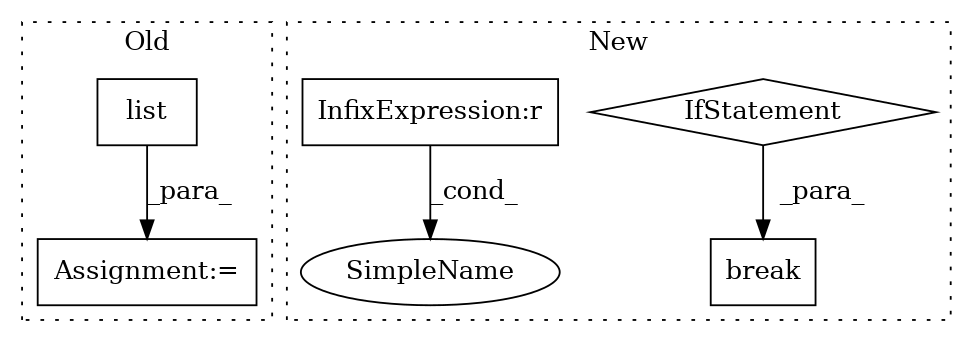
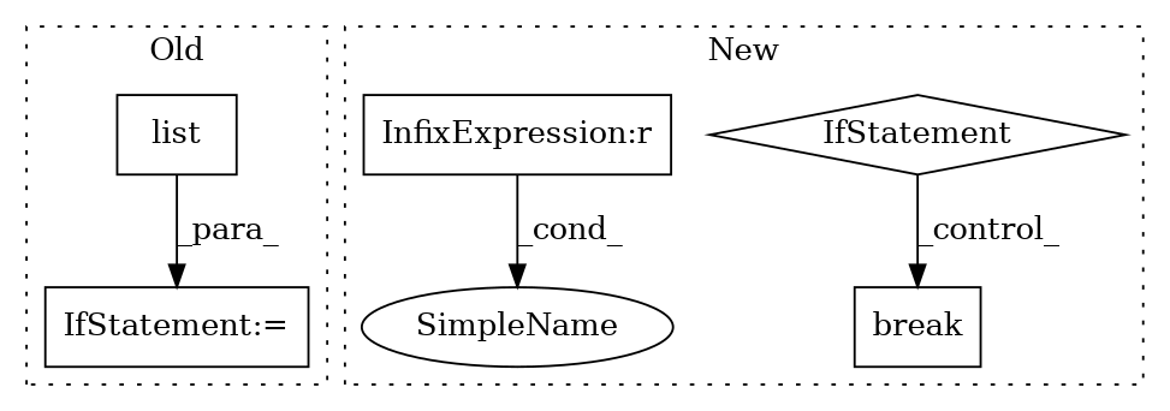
  digraph {
    node [shape=box]
    n1 [a=32 l="5,1" label=list s="2322,2355"]
-   n2 [a=7 l=1 label="Assignment:=" s=2321]
+   n2 [a=7 l=1 label="IfStatement:=" s=2321]
    n3 [a=10 l=6 label=break s=2777]
    n4 [a=25 l="4,2" label=IfStatement s="2745,2759" shape=diamond]
    n5 [a=42 label=SimpleName shape=ellipse]
    n6 [a=27 l=4 label="InfixExpression:r" s=2751]
    subgraph cluster_1 {
      label=Old
      style=dotted
      n1
      n2
    }
    subgraph cluster_2 {
      label=New
      style=dotted
      n3
      n4
      n5
      n6
    }
    n1 -> n2 [label=_para_]
-   n4 -> n3 [label=_para_]
+   n4 -> n3 [label=_control_]
    n6 -> n5 [label=_cond_]
  }
